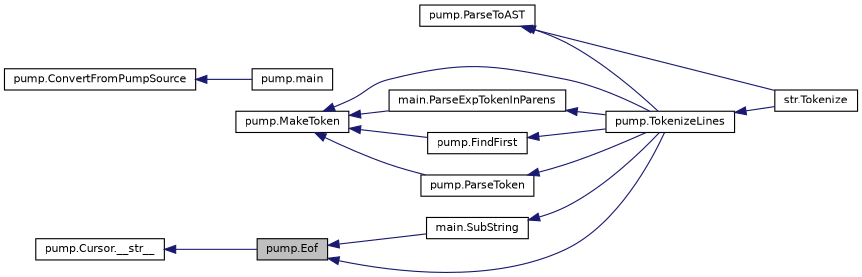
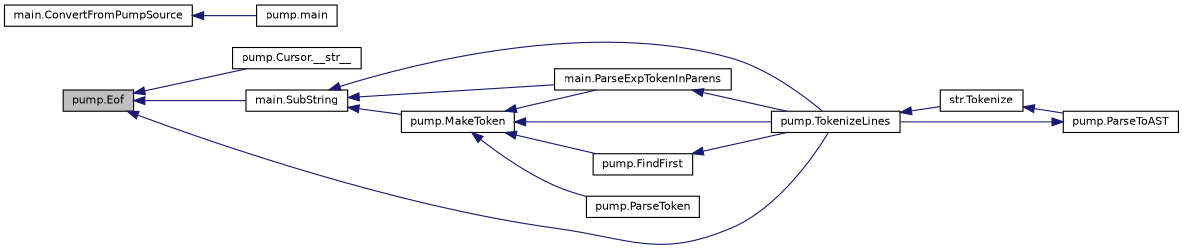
  digraph {
    rankdir=LR
    node [color=black fillcolor=white fontname=Helvetica fontsize=10 shape=record style=filled]
    edge [color=midnightblue dir=back fontname=Helvetica fontsize=10 labelfontname=Helvetica labelfontsize=10 style=solid]
    n1 [fillcolor=grey75 fontcolor=black height=0.2 label="pump.Eof" width=0.4]
    n2 [height=0.2 label="pump.Cursor.__str__" width=0.4]
    n3 [height=0.2 label="main.SubString" width=0.4]
    n4 [height=0.2 label="pump.TokenizeLines" width=0.4]
    n5 [height=0.2 label="pump.MakeToken" width=0.4]
    n6 [height=0.2 label="main.ParseExpTokenInParens" width=0.4]
    n7 [height=0.2 label="str.Tokenize" width=0.4]
    n8 [height=0.2 label="pump.FindFirst" width=0.4]
    n9 [height=0.2 label="pump.ParseToken" width=0.4]
    n10 [height=0.2 label="pump.ParseToAST" width=0.4]
-   n11 [height=0.2 label="pump.ConvertFromPumpSource" width=0.4]
+   n11 [height=0.2 label="main.ConvertFromPumpSource" width=0.4]
    n12 [height=0.2 label="pump.main" width=0.4]
-   n2 -> n1
+   n1 -> n2
    n1 -> n3
    n1 -> n4
    n3 -> n4
+   n3 -> n5
+   n3 -> n6
    n4 -> n7
    n5 -> n4
    n5 -> n6
    n5 -> n8
    n5 -> n9
    n6 -> n4
-   n10 -> n7
+   n7 -> n10
    n8 -> n4
-   n9 -> n4
    n10 -> n4
    n11 -> n12
  }
